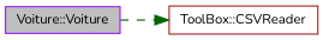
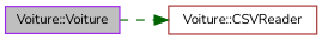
  digraph {
    rankdir=LR
    fontname=Nunito
    node [fontname=Nunito fontsize=10 shape=record style=filled]
    n1 [color=purple fillcolor=grey75 fontcolor=black height=0.2 label="Voiture::Voiture" width=0.4]
-   n2 [color=brown fillcolor=white height=0.2 label="ToolBox::CSVReader" width=0.4]
+   n2 [color=brown fillcolor=white height=0.2 label="Voiture::CSVReader" width=0.4]
    n1 -> n2 [color=darkgreen fontname=Nunito fontsize=10 labelfontname=Helvetica labelfontsize=10 style=dashed]
  }
